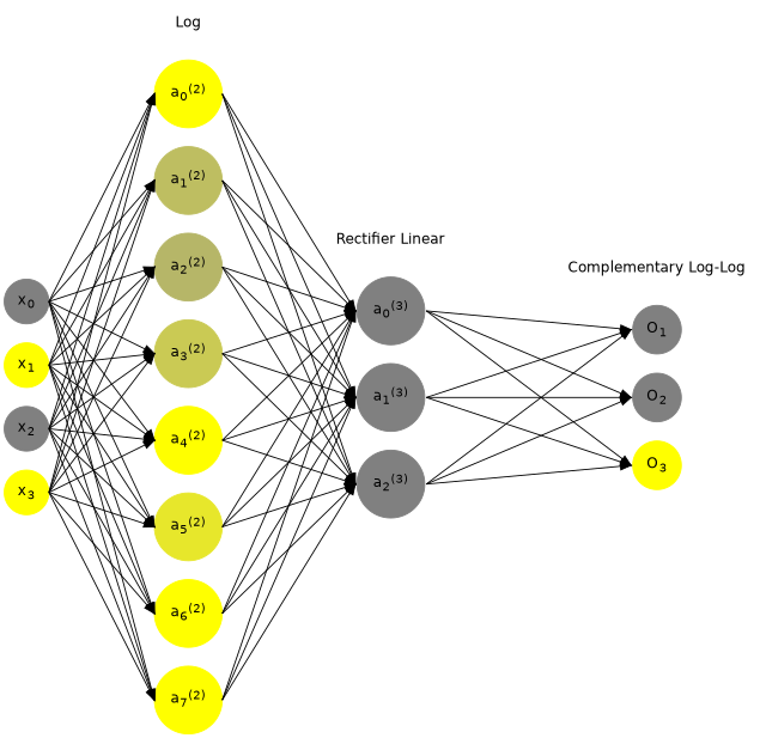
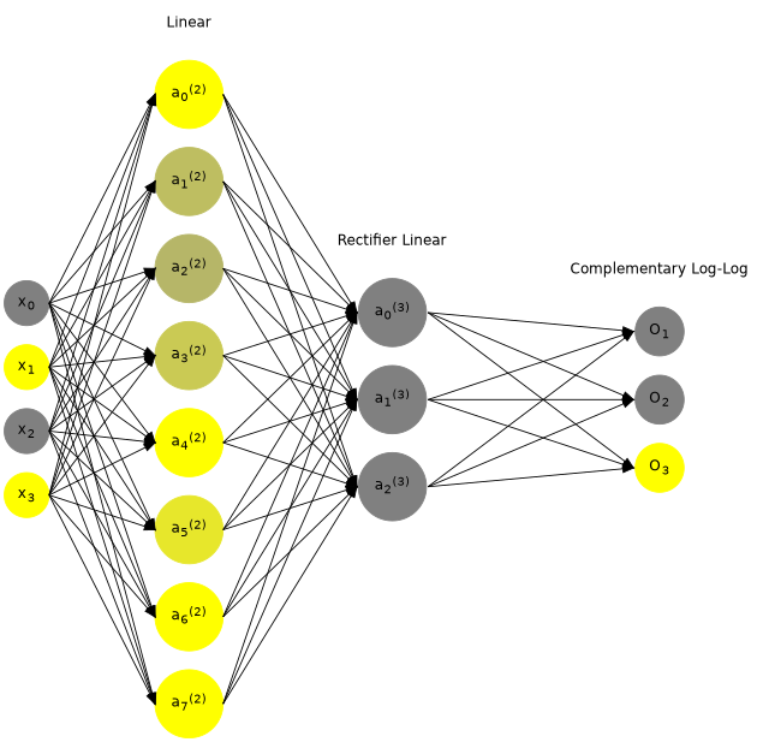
  digraph {
    rankdir=LR
    ranksep=1.4
    splines=false
    fontname="DejaVu Sans"
    node [color="0.1667, 0.0, 0.5" fillcolor="0.1667, 0.0, 0.5" shape=circle style=filled fontname="DejaVu Sans"]
    edge [headport=w style=solid tailport=e fontname="DejaVu Sans"]
    n1 [label=<x<sub>0</sub>>]
    n2 [color="0.1667, 1.0, 1.0" fillcolor="0.1667, 1.0, 1.0" label=<x<sub>1</sub>>]
    n3 [label=<x<sub>2</sub>>]
    n4 [color="0.1667, 1.0, 1.0" fillcolor="0.1667, 1.0, 1.0" label=<x<sub>3</sub>>]
    n5 [color="0.1667, 1.368230, 1.184115" fillcolor="0.1667, 1.368230, 1.184115" label=<a<sub>0</sub><sup>(2)</sup>>]
    n6 [color="0.1667, 0.490357, 0.745178" fillcolor="0.1667, 0.490357, 0.745178" label=<a<sub>1</sub><sup>(2)</sup>>]
    n7 [color="0.1667, 0.425539, 0.712770" fillcolor="0.1667, 0.425539, 0.712770" label=<a<sub>2</sub><sup>(2)</sup>>]
    n8 [color="0.1667, 0.580579, 0.790289" fillcolor="0.1667, 0.580579, 0.790289" label=<a<sub>3</sub><sup>(2)</sup>>]
    n9 [color="0.1667, 1.904676, 1.452338" fillcolor="0.1667, 1.904676, 1.452338" label=<a<sub>4</sub><sup>(2)</sup>>]
    n10 [color="0.1667, 0.811935, 0.905968" fillcolor="0.1667, 0.811935, 0.905968" label=<a<sub>5</sub><sup>(2)</sup>>]
    n11 [color="0.1667, 1.465034, 1.232517" fillcolor="0.1667, 1.465034, 1.232517" label=<a<sub>6</sub><sup>(2)</sup>>]
    n12 [color="0.1667, 3.148515, 2.074258" fillcolor="0.1667, 3.148515, 2.074258" label=<a<sub>7</sub><sup>(2)</sup>>]
    n13 [color="0.1667, 0.000000, 0.500000" fillcolor="0.1667, 0.000000, 0.500000" label=<a<sub>0</sub><sup>(3)</sup>>]
    n14 [color="0.1667, 0.000000, 0.500000" fillcolor="0.1667, 0.000000, 0.500000" label=<a<sub>1</sub><sup>(3)</sup>>]
    n15 [color="0.1667, 0.000000, 0.500000" fillcolor="0.1667, 0.000000, 0.500000" label=<a<sub>2</sub><sup>(3)</sup>>]
    n16 [label=<O<sub>1</sub>>]
    n17 [label=<O<sub>2</sub>>]
    n18 [color="0.1667, 1.0, 1.0" fillcolor="0.1667, 1.0, 1.0" label=<O<sub>3</sub>>]
-   n19 [label=Log shape=plaintext color="" fillcolor="" style=""]
+   n19 [label=Linear shape=plaintext color="" fillcolor="" style=""]
    n20 [label="Rectifier Linear" shape=plaintext color="" fillcolor="" style=""]
    n21 [label="Complementary Log-Log" shape=plaintext color="" fillcolor="" style=""]
    subgraph sub_1 {
      n1
    }
    subgraph sub_2 {
      n2
    }
    subgraph sub_3 {
      n3
    }
    subgraph sub_4 {
      n4
    }
    subgraph sub_5 {
      n5
    }
    subgraph sub_6 {
      n6
    }
    subgraph sub_7 {
      n7
    }
    subgraph sub_8 {
      n8
    }
    subgraph sub_9 {
      n9
    }
    subgraph sub_10 {
      n10
    }
    subgraph sub_11 {
      n11
    }
    subgraph sub_12 {
      n12
    }
    subgraph sub_13 {
      n13
    }
    subgraph sub_14 {
      n14
    }
    subgraph sub_15 {
      n15
    }
    subgraph sub_16 {
      n16
    }
    subgraph sub_17 {
      n17
    }
    subgraph sub_18 {
      n18
    }
    subgraph sub_19 {
      rank=same
      n1
      n2
      n3
      n4
    }
    subgraph sub_20 {
      rank=same
      n5
      n6
      n7
      n8
      n9
      n10
      n11
      n12
    }
    subgraph sub_21 {
      rank=same
      n13
      n14
      n15
    }
    subgraph sub_22 {
      rank=same
      n16
      n17
      n18
    }
    subgraph sub_23 {
      rank=same
      n5
      n19
    }
    subgraph sub_24 {
      rank=same
      n13
      n20
    }
    subgraph sub_25 {
      rank=same
      n16
      n21
    }
    n1 -> n2 [style=invis]
    n1 -> n5
    n1 -> n6
    n1 -> n7
    n1 -> n8
    n1 -> n9
    n1 -> n10
    n1 -> n11
    n1 -> n12
    n2 -> n3 [style=invis]
    n2 -> n5
    n2 -> n6
    n2 -> n7
    n2 -> n8
    n2 -> n9
    n2 -> n10
    n2 -> n11
    n2 -> n12
    n3 -> n4 [style=invis]
    n3 -> n5
    n3 -> n6
    n3 -> n7
    n3 -> n8
    n3 -> n9
    n3 -> n10
    n3 -> n11
    n3 -> n12
    n4 -> n5
    n4 -> n6
    n4 -> n7
    n4 -> n8
    n4 -> n9
    n4 -> n10
    n4 -> n11
    n4 -> n12
    n5 -> n6 [style=invis]
    n5 -> n13
    n5 -> n14
    n5 -> n15
    n6 -> n7 [style=invis]
    n6 -> n13
    n6 -> n14
    n6 -> n15
    n7 -> n8 [style=invis]
    n7 -> n13
    n7 -> n14
    n7 -> n15
    n8 -> n9 [style=invis]
    n8 -> n13
    n8 -> n14
    n8 -> n15
    n9 -> n10 [style=invis]
    n9 -> n13
    n9 -> n14
    n9 -> n15
    n10 -> n11 [style=invis]
    n10 -> n13
    n10 -> n14
    n10 -> n15
    n11 -> n12 [style=invis]
    n11 -> n13
    n11 -> n14
    n11 -> n15
    n12 -> n13
    n12 -> n14
    n12 -> n15
    n13 -> n14 [style=invis]
    n13 -> n16
    n13 -> n17
    n13 -> n18
    n14 -> n15 [style=invis]
    n14 -> n16
    n14 -> n17
    n14 -> n18
    n15 -> n16
    n15 -> n17
    n15 -> n18
    n16 -> n17 [style=invis]
    n17 -> n18 [style=invis]
    n19 -> n5 [style=invis]
    n20 -> n13 [style=invis]
    n21 -> n16 [style=invis]
  }
